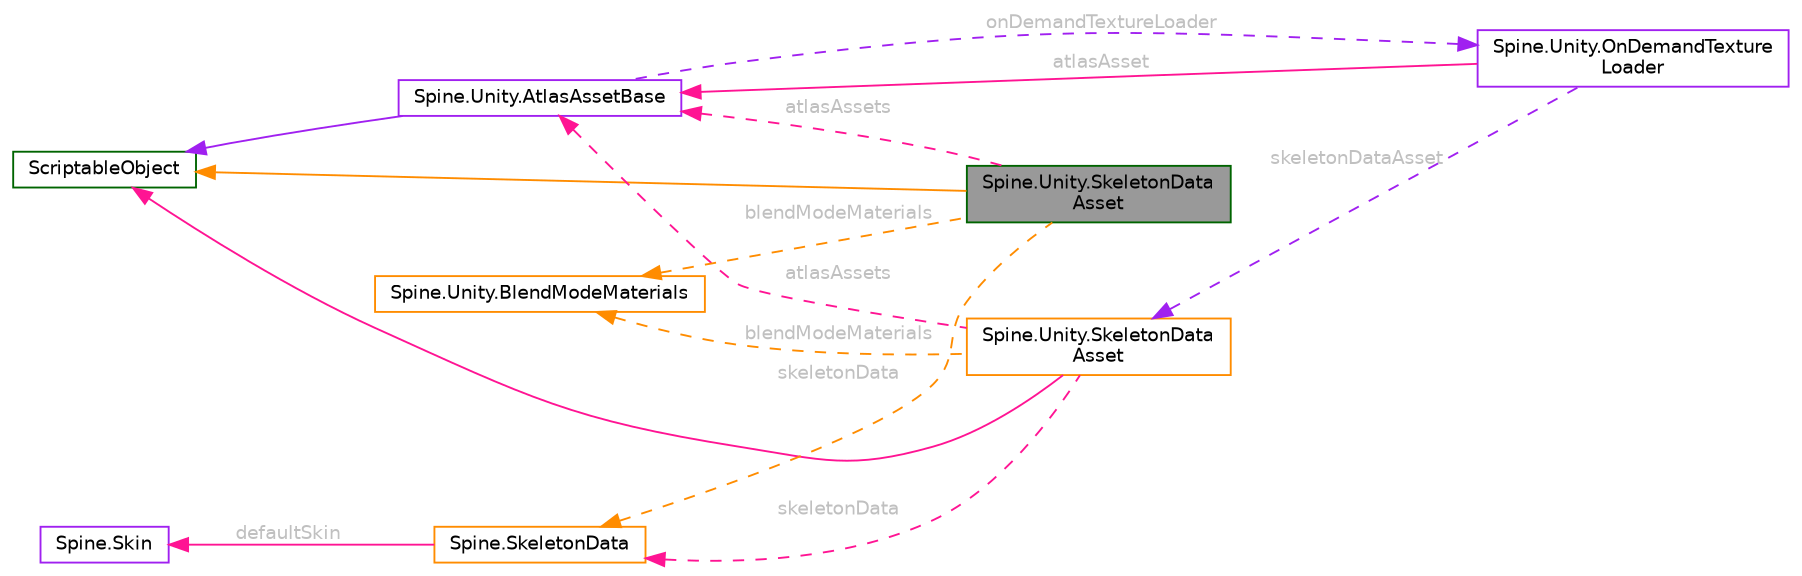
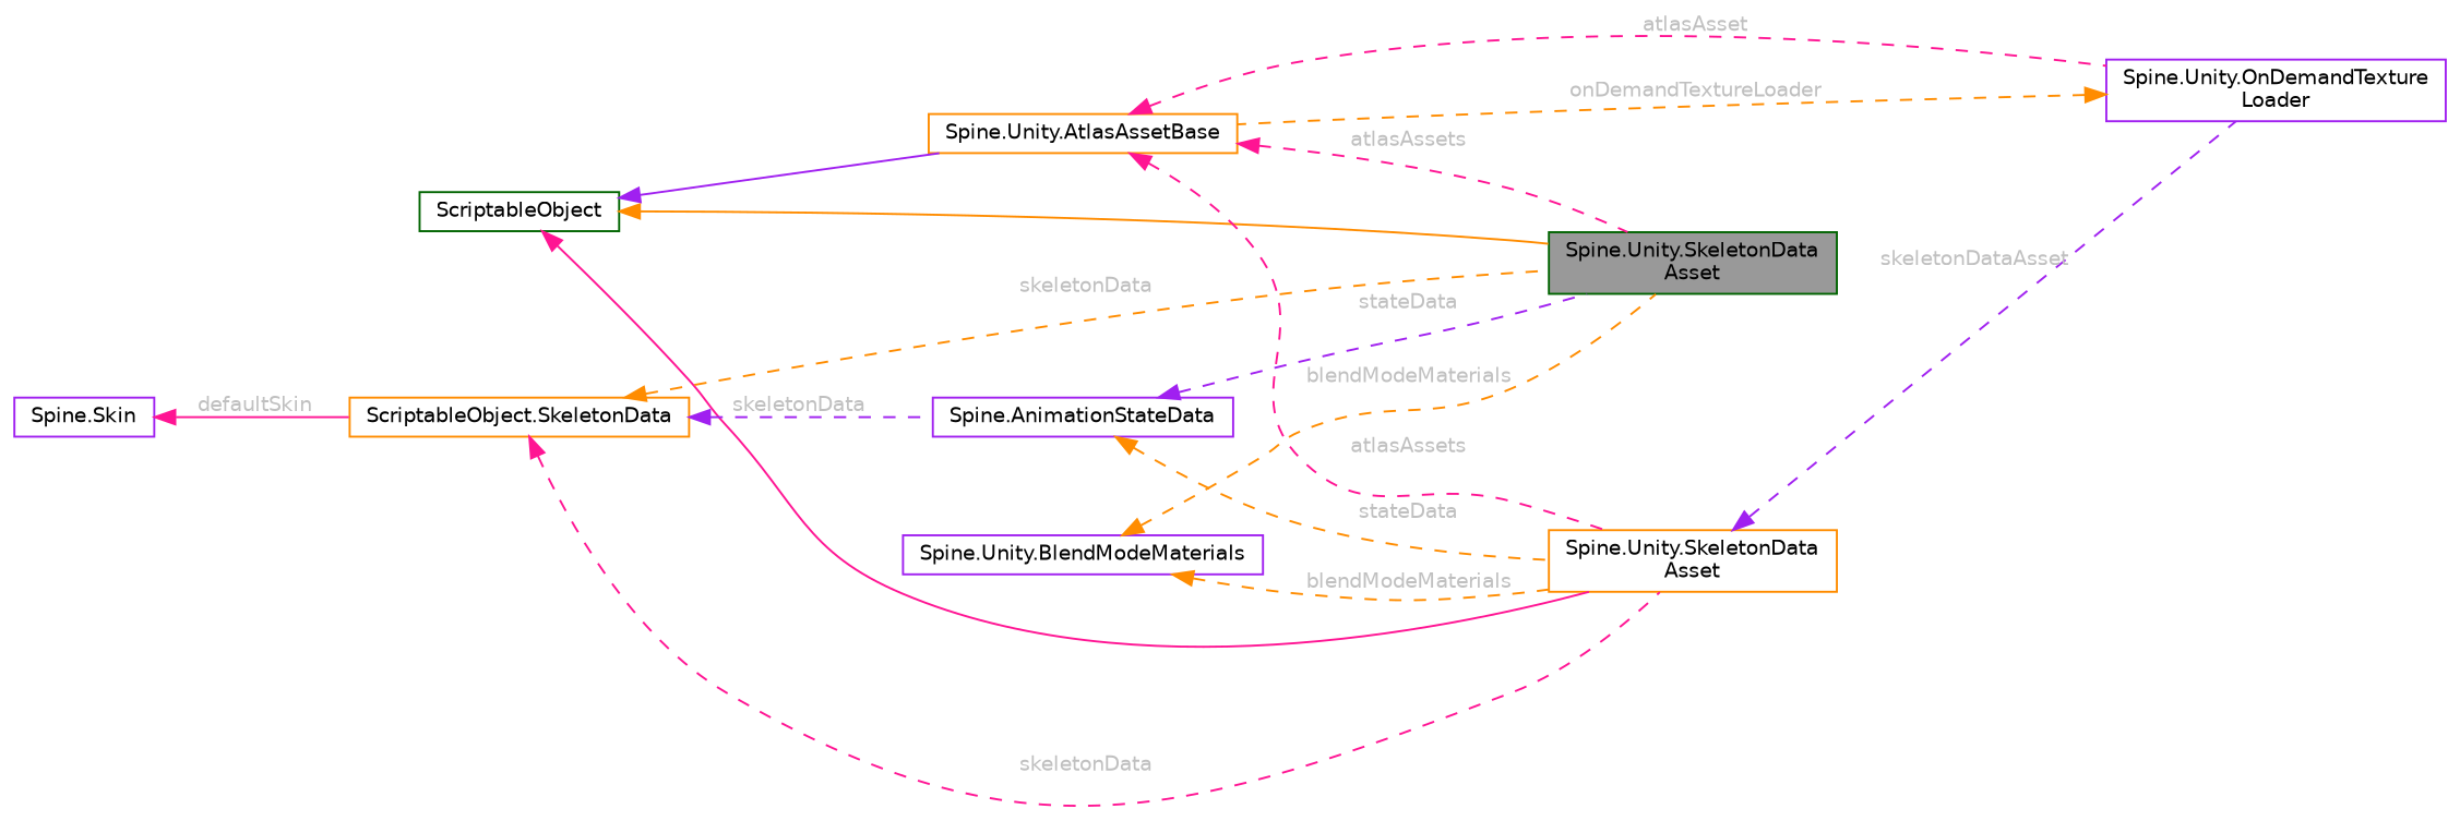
  digraph {
    rankdir=LR
    node [color=purple fillcolor=white fontname=Helvetica fontsize=10 shape=box style=filled]
    edge [color=darkorange dir=back fontname=Helvetica fontsize=10 labelfontname=Helvetica labelfontsize=10 style=dashed fontcolor=grey]
    n1 [color=darkgreen fillcolor=grey60 fontcolor=black height=0.2 label="Spine.Unity.SkeletonData\lAsset" width=0.4]
    n2 [color=darkgreen height=0.2 label=ScriptableObject width=0.4]
-   n3 [height=0.2 label="Spine.Unity.AtlasAssetBase" width=0.4]
+   n3 [color=darkorange height=0.2 label="Spine.Unity.AtlasAssetBase" width=0.4]
    n4 [color=darkorange height=0.2 label="Spine.Unity.SkeletonData\lAsset" width=0.4]
    n5 [height=0.2 label="Spine.Unity.OnDemandTexture\lLoader" width=0.4]
-   n6 [color=darkorange height=0.2 label="Spine.Unity.BlendModeMaterials" width=0.4]
-   n7 [color=darkorange height=0.2 label="Spine.SkeletonData" width=0.4]
+   n6 [height=0.2 label="Spine.Unity.BlendModeMaterials" width=0.4]
+   n7 [color=darkorange height=0.2 label="ScriptableObject.SkeletonData" width=0.4]
+   n8 [height=0.2 label="Spine.AnimationStateData" width=0.4]
    n9 [height=0.2 label="Spine.Skin" width=0.4]
    n2 -> n1 [style=solid fontcolor=""]
    n2 -> n3 [color=purple style=solid fontcolor=""]
    n2 -> n4 [color=deeppink style=solid fontcolor=""]
    n3 -> n1 [color=deeppink label=" atlasAssets"]
    n3 -> n4 [color=deeppink label=" atlasAssets"]
-   n3 -> n5 [color=deeppink label=" atlasAsset" style=solid]
+   n3 -> n5 [color=deeppink label=" atlasAsset"]
    n4 -> n5 [color=purple label=" skeletonDataAsset"]
-   n5 -> n3 [color=purple label=" onDemandTextureLoader"]
+   n5 -> n3 [label=" onDemandTextureLoader"]
    n6 -> n1 [label=" blendModeMaterials"]
    n6 -> n4 [label=" blendModeMaterials"]
    n7 -> n1 [label=" skeletonData"]
    n7 -> n4 [color=deeppink label=" skeletonData"]
+   n7 -> n8 [color=purple label=" skeletonData"]
+   n8 -> n1 [color=purple label=" stateData"]
+   n8 -> n4 [label=" stateData"]
    n9 -> n7 [color=deeppink label=" defaultSkin" style=solid]
  }
